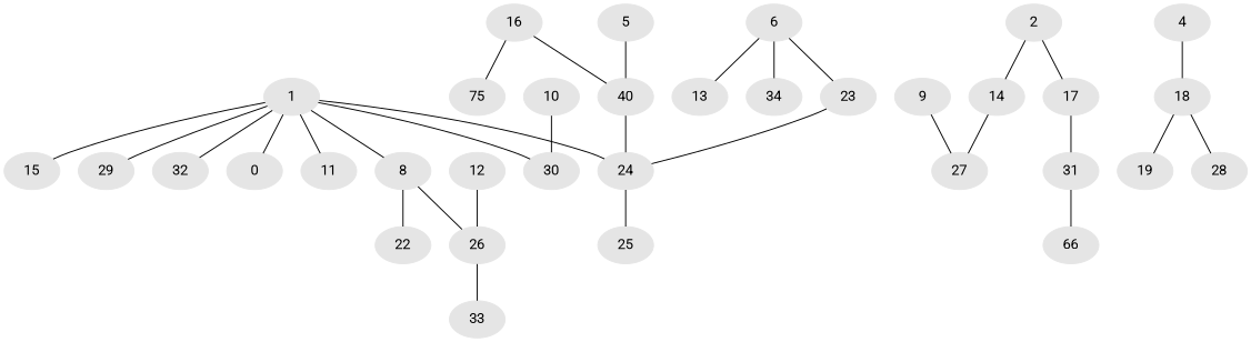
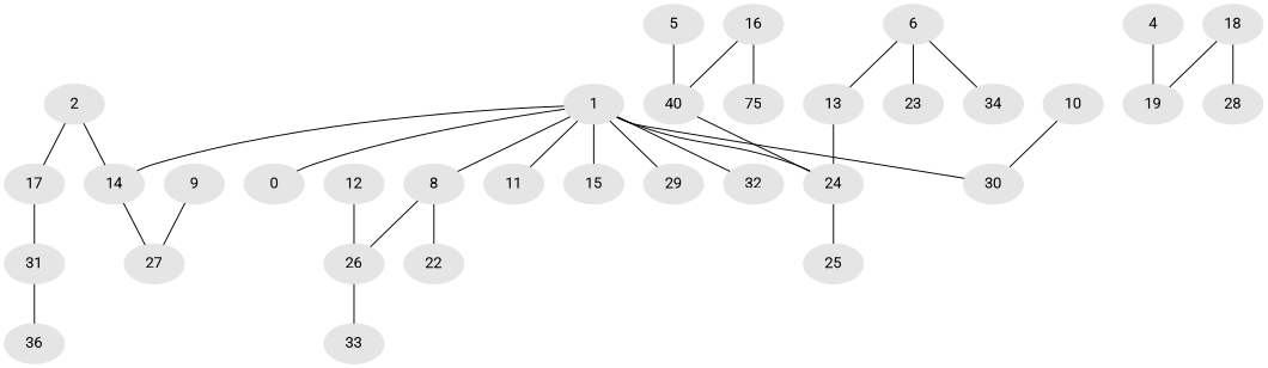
  graph {
    fontname=Roboto
    node [color=gray90 fontname=Roboto style=filled]
    edge [fontname=Roboto weight=1.0]
    n1 [label=0]
    1
    8
    11
    14
    15
    24
    29
    30
    32
    22
    26
    27
    18
    19
    28
    25
    33
    2
    17
    31
    4
    n23 [label=40]
    5
    6
    13
    23
    34
    9
    10
    12
    16
    n33 [label=75]
-   36 [label=66]
+   36
    1 -- n1
    1 -- 8
    1 -- 11
+   1 -- 14
    1 -- 15
    1 -- 24
    1 -- 29
    1 -- 30
    1 -- 32
    8 -- 22
    8 -- 26
    14 -- 27
    24 -- 25
    26 -- 33
    18 -- 19
    18 -- 28
    2 -- 14
    2 -- 17
    17 -- 31
    31 -- 36
-   4 -- 18
+   4 -- 19
    n23 -- 24
    5 -- n23
    6 -- 13
    6 -- 23
    6 -- 34
-   23 -- 24
+   13 -- 24
    9 -- 27
    10 -- 30
    12 -- 26
    16 -- n23
    16 -- n33
  }
